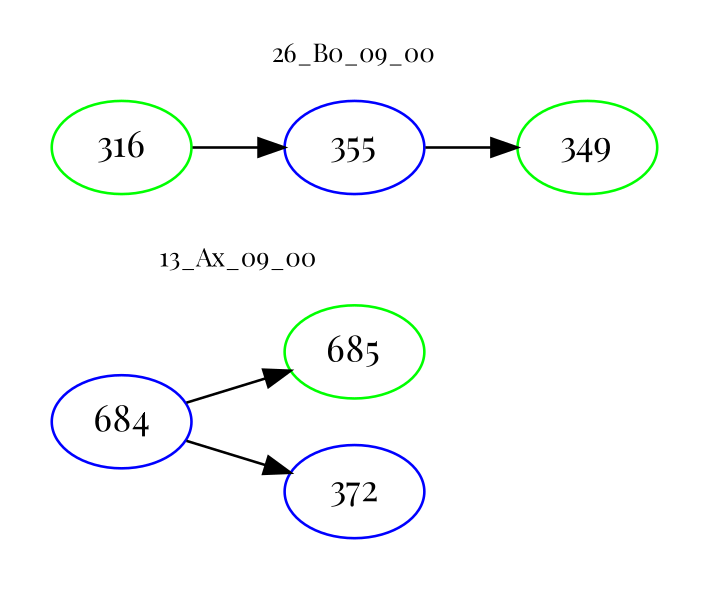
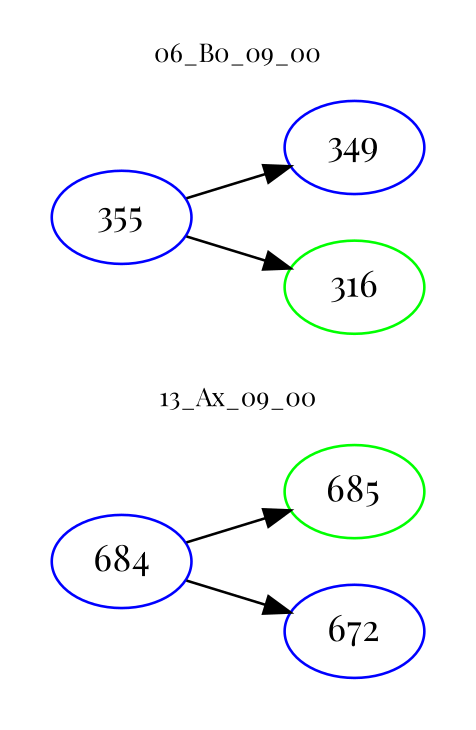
  digraph {
    fontname="Playfair Display"
    rankdir=LR
    node [color=blue fontname="Playfair Display"]
    edge [color=black fontname="Playfair Display"]
    n1 [label=684]
-   n2 [label=372]
+   n2 [label=672]
    n3 [color=green label=685]
    n4 [label=355]
    n5 [color=green label=316]
-   n6 [color=green label=349]
+   n6 [label=349]
    subgraph cluster_1 {
      color=white
      fontsize=10
      label="13_Ax_09_00"
      n1
      n2
      n3
    }
    subgraph cluster_2 {
      color=white
      fontsize=10
-     label="26_B0_09_00"
+     label="06_B0_09_00"
      n4
      n5
      n6
    }
    n1 -> n2
    n1 -> n3
-   n5 -> n4
+   n4 -> n5
    n4 -> n6
  }
